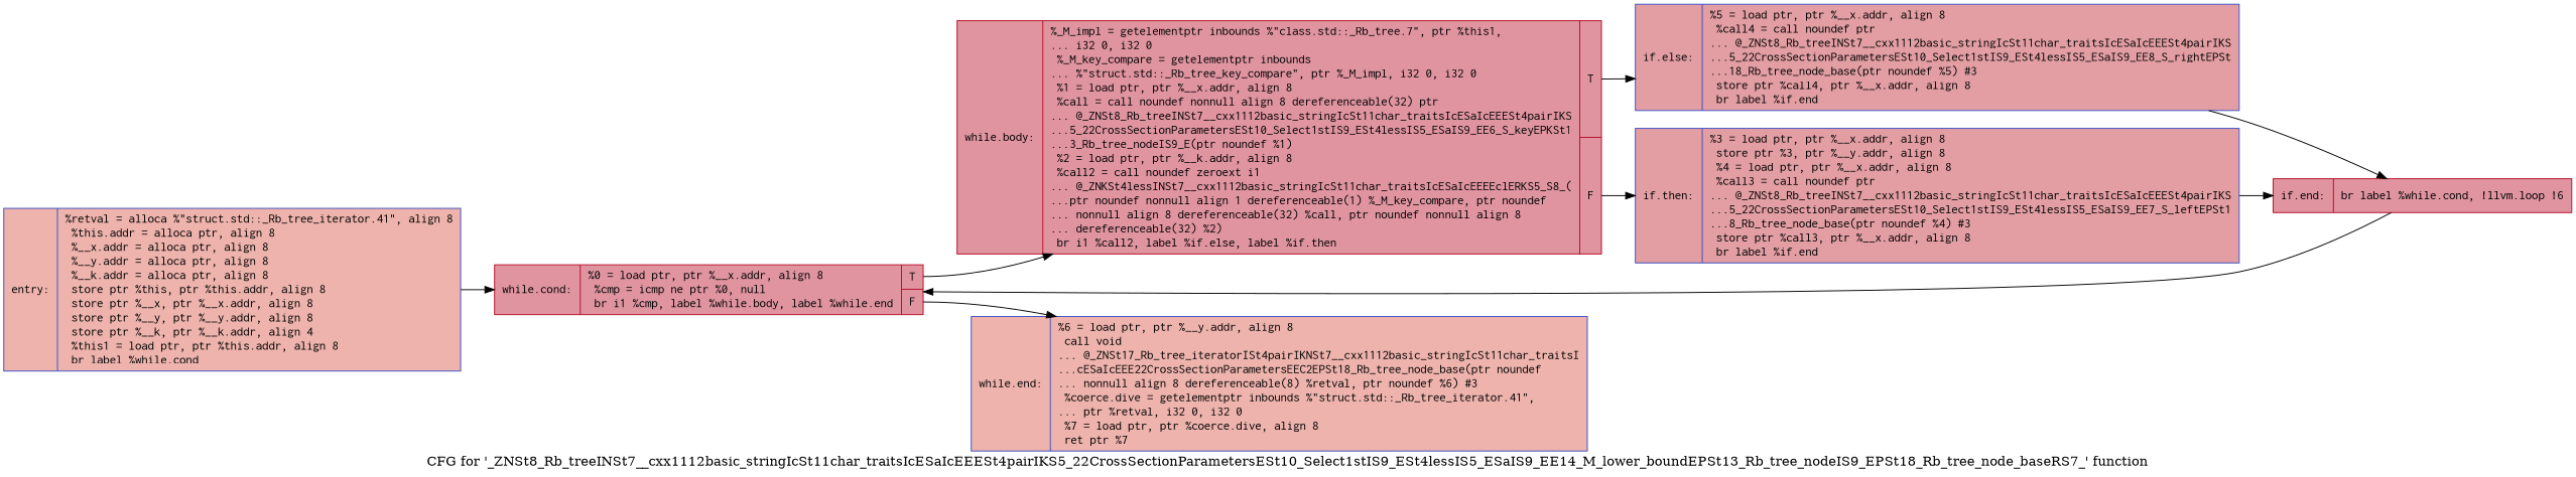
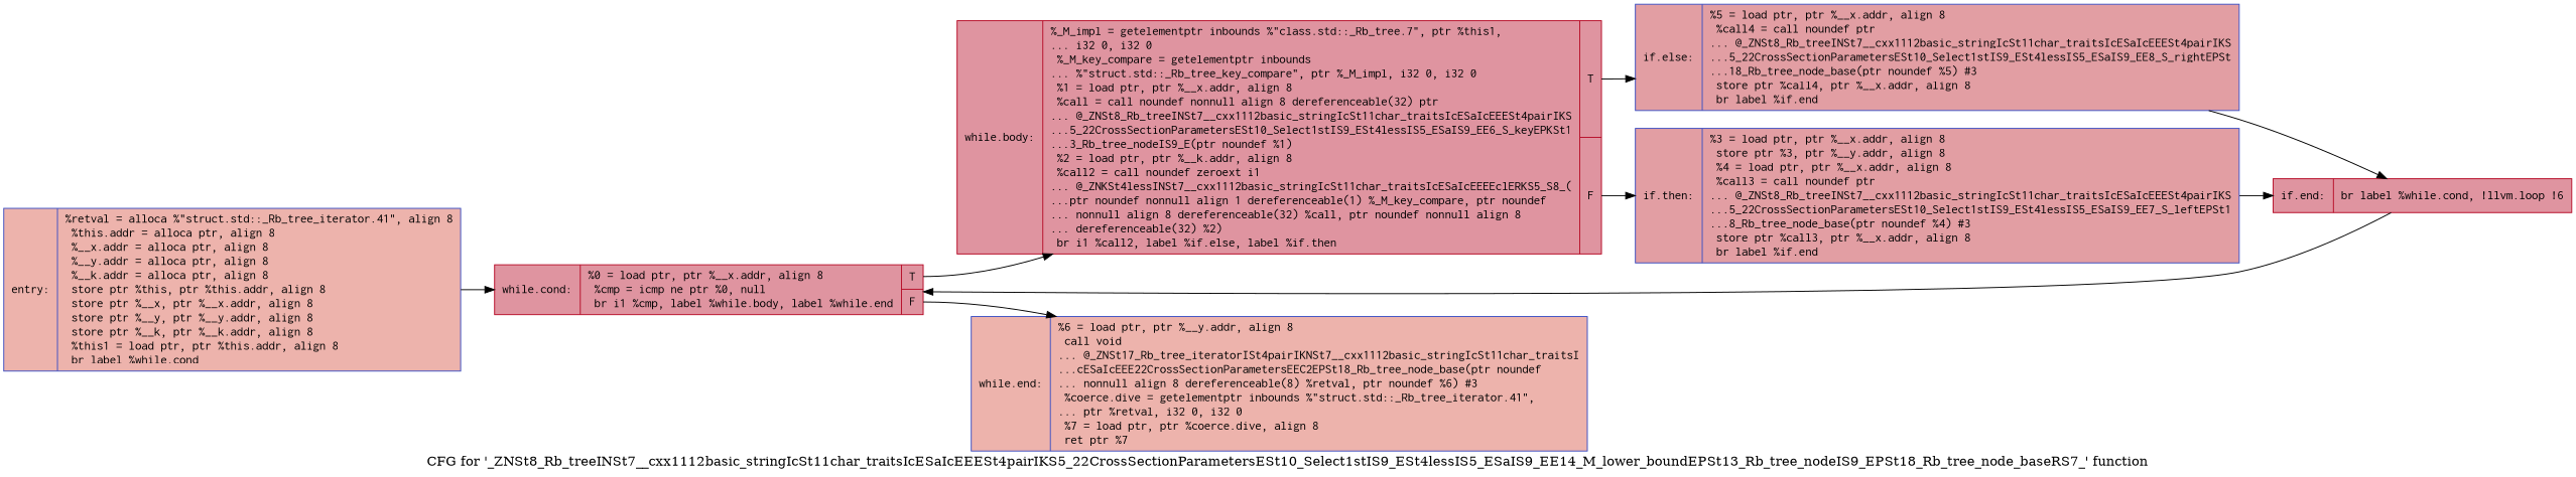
  digraph {
    label="CFG for '_ZNSt8_Rb_treeINSt7__cxx1112basic_stringIcSt11char_traitsIcESaIcEEESt4pairIKS5_22CrossSectionParametersESt10_Select1stIS9_ESt4lessIS5_ESaIS9_EE14_M_lower_boundEPSt13_Rb_tree_nodeIS9_EPSt18_Rb_tree_node_baseRS7_' function"
    rankdir=LR
    node [color="#3d50c3ff" fillcolor="#b70d2870" fontname=Courier shape=record style=filled]
-   n1 [fillcolor="#d6524470" label="{entry:\l|  %retval = alloca %\"struct.std::_Rb_tree_iterator.41\", align 8\l  %this.addr = alloca ptr, align 8\l  %__x.addr = alloca ptr, align 8\l  %__y.addr = alloca ptr, align 8\l  %__k.addr = alloca ptr, align 8\l  store ptr %this, ptr %this.addr, align 8\l  store ptr %__x, ptr %__x.addr, align 8\l  store ptr %__y, ptr %__y.addr, align 8\l  store ptr %__k, ptr %__k.addr, align 4\l  %this1 = load ptr, ptr %this.addr, align 8\l  br label %while.cond\l}"]
+   n1 [fillcolor="#d6524470" label="{entry:\l|  %retval = alloca %\"struct.std::_Rb_tree_iterator.41\", align 8\l  %this.addr = alloca ptr, align 8\l  %__x.addr = alloca ptr, align 8\l  %__y.addr = alloca ptr, align 8\l  %__k.addr = alloca ptr, align 8\l  store ptr %this, ptr %this.addr, align 8\l  store ptr %__x, ptr %__x.addr, align 8\l  store ptr %__y, ptr %__y.addr, align 8\l  store ptr %__k, ptr %__k.addr, align 8\l  %this1 = load ptr, ptr %this.addr, align 8\l  br label %while.cond\l}"]
    n2 [color="#b70d28ff" label="{while.cond:\l|  %0 = load ptr, ptr %__x.addr, align 8\l  %cmp = icmp ne ptr %0, null\l  br i1 %cmp, label %while.body, label %while.end\l|{<s0>T|<s1>F}}"]
    n3 [color="#b70d28ff" label="{while.body:\l|  %_M_impl = getelementptr inbounds %\"class.std::_Rb_tree.7\", ptr %this1,\l... i32 0, i32 0\l  %_M_key_compare = getelementptr inbounds\l... %\"struct.std::_Rb_tree_key_compare\", ptr %_M_impl, i32 0, i32 0\l  %1 = load ptr, ptr %__x.addr, align 8\l  %call = call noundef nonnull align 8 dereferenceable(32) ptr\l... @_ZNSt8_Rb_treeINSt7__cxx1112basic_stringIcSt11char_traitsIcESaIcEEESt4pairIKS\l...5_22CrossSectionParametersESt10_Select1stIS9_ESt4lessIS5_ESaIS9_EE6_S_keyEPKSt1\l...3_Rb_tree_nodeIS9_E(ptr noundef %1)\l  %2 = load ptr, ptr %__k.addr, align 8\l  %call2 = call noundef zeroext i1\l... @_ZNKSt4lessINSt7__cxx1112basic_stringIcSt11char_traitsIcESaIcEEEEclERKS5_S8_(\l...ptr noundef nonnull align 1 dereferenceable(1) %_M_key_compare, ptr noundef\l... nonnull align 8 dereferenceable(32) %call, ptr noundef nonnull align 8\l... dereferenceable(32) %2)\l  br i1 %call2, label %if.else, label %if.then\l|{<s0>T|<s1>F}}"]
    n4 [fillcolor="#d6524470" label="{while.end:\l|  %6 = load ptr, ptr %__y.addr, align 8\l  call void\l... @_ZNSt17_Rb_tree_iteratorISt4pairIKNSt7__cxx1112basic_stringIcSt11char_traitsI\l...cESaIcEEE22CrossSectionParametersEEC2EPSt18_Rb_tree_node_base(ptr noundef\l... nonnull align 8 dereferenceable(8) %retval, ptr noundef %6) #3\l  %coerce.dive = getelementptr inbounds %\"struct.std::_Rb_tree_iterator.41\",\l... ptr %retval, i32 0, i32 0\l  %7 = load ptr, ptr %coerce.dive, align 8\l  ret ptr %7\l}"]
    n5 [fillcolor="#be242e70" label="{if.else:\l|  %5 = load ptr, ptr %__x.addr, align 8\l  %call4 = call noundef ptr\l... @_ZNSt8_Rb_treeINSt7__cxx1112basic_stringIcSt11char_traitsIcESaIcEEESt4pairIKS\l...5_22CrossSectionParametersESt10_Select1stIS9_ESt4lessIS5_ESaIS9_EE8_S_rightEPSt\l...18_Rb_tree_node_base(ptr noundef %5) #3\l  store ptr %call4, ptr %__x.addr, align 8\l  br label %if.end\l}"]
    n6 [fillcolor="#be242e70" label="{if.then:\l|  %3 = load ptr, ptr %__x.addr, align 8\l  store ptr %3, ptr %__y.addr, align 8\l  %4 = load ptr, ptr %__x.addr, align 8\l  %call3 = call noundef ptr\l... @_ZNSt8_Rb_treeINSt7__cxx1112basic_stringIcSt11char_traitsIcESaIcEEESt4pairIKS\l...5_22CrossSectionParametersESt10_Select1stIS9_ESt4lessIS5_ESaIS9_EE7_S_leftEPSt1\l...8_Rb_tree_node_base(ptr noundef %4) #3\l  store ptr %call3, ptr %__x.addr, align 8\l  br label %if.end\l}"]
    n7 [color="#b70d28ff" label="{if.end:\l|  br label %while.cond, !llvm.loop !6\l}"]
    n1 -> n2
    n2 -> n3 [tailport=s0]
    n2 -> n4 [tailport=s1]
    n3 -> n5 [tailport=s0]
    n3 -> n6 [tailport=s1]
    n5 -> n7
    n6 -> n7
    n7 -> n2
  }
